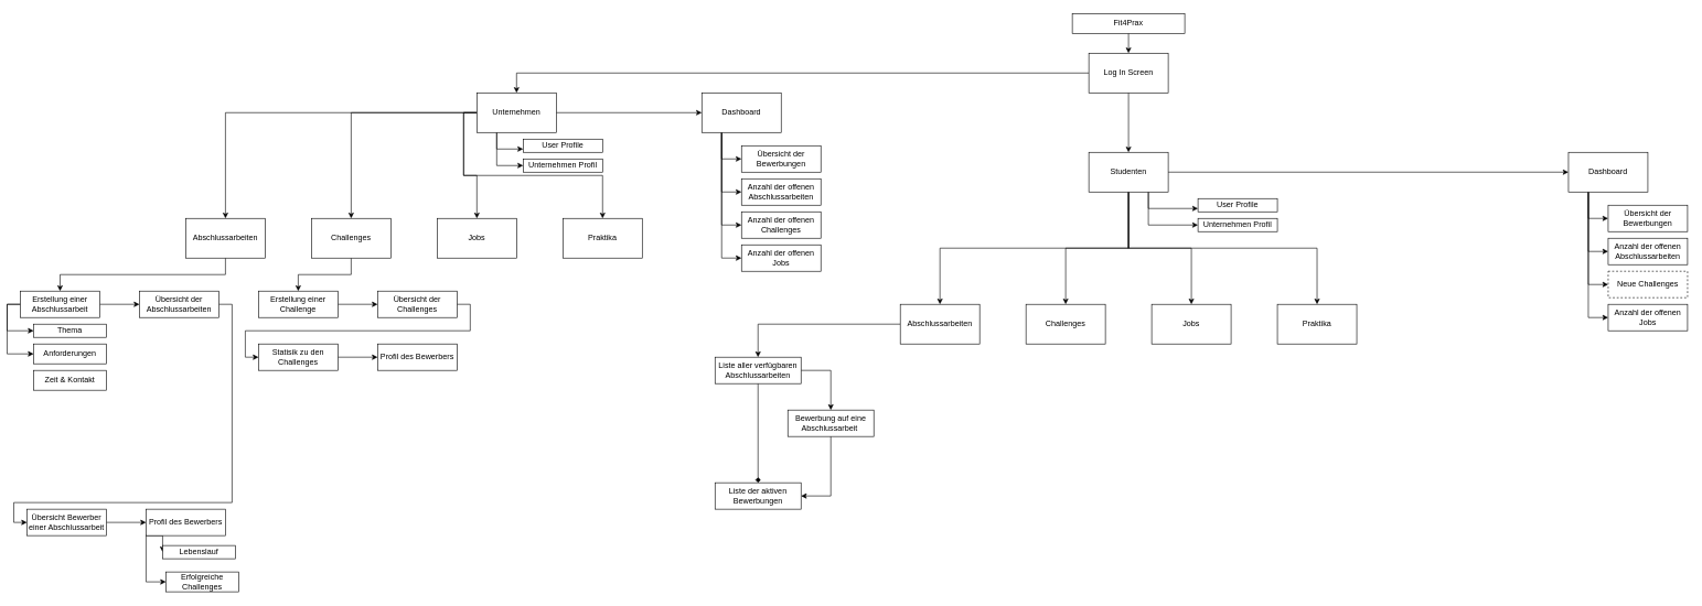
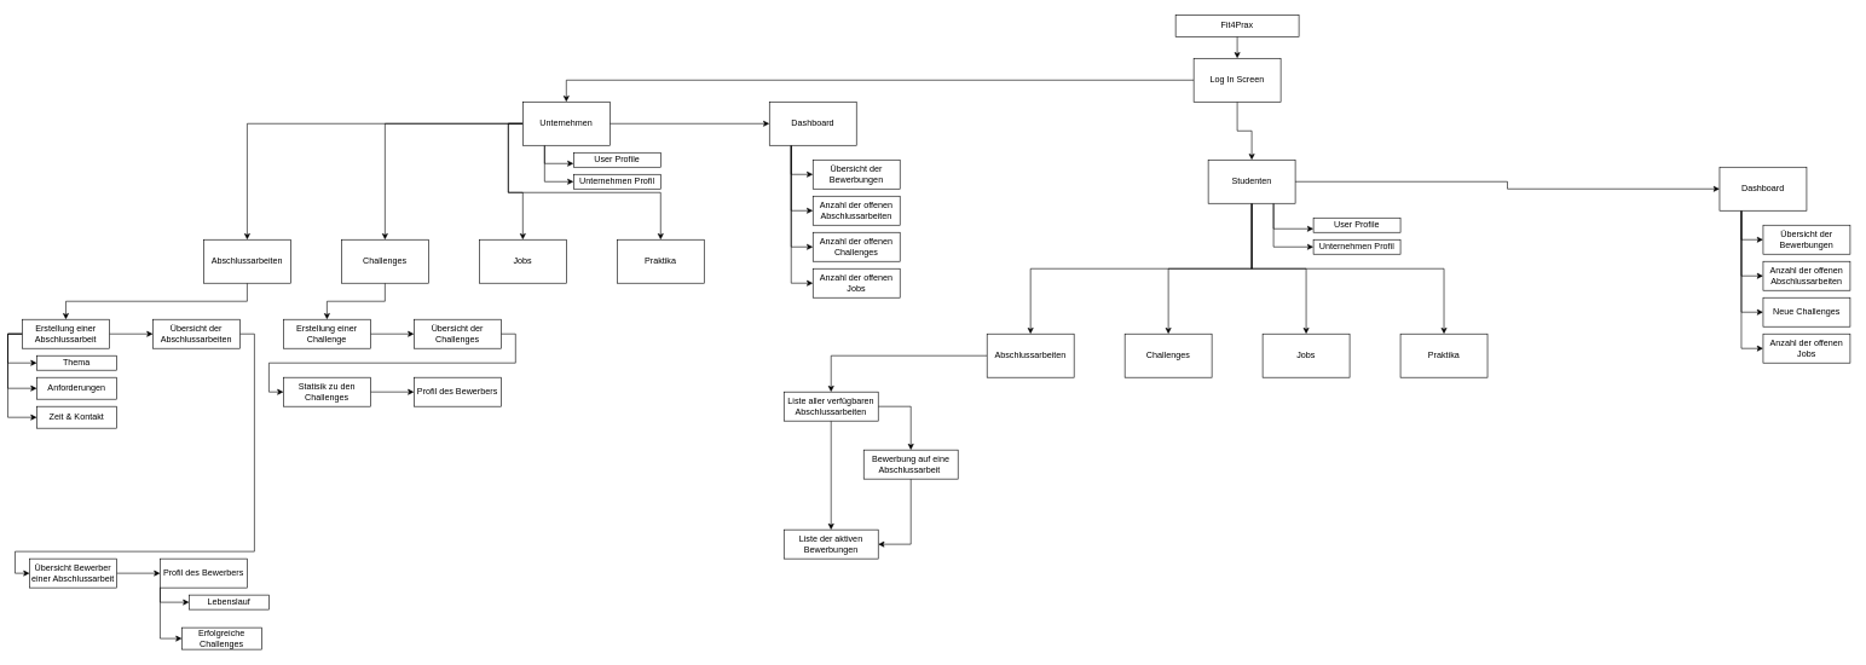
  <mxCell id="0" />
  <mxCell id="1" parent="0" />
  <mxCell id="2" style="edgeStyle=orthogonalEdgeStyle;rounded=0;orthogonalLoop=1;jettySize=auto;html=1;exitX=0.5;exitY=1;exitDx=0;exitDy=0;entryX=0.5;entryY=0;entryDx=0;entryDy=0;" parent="1" source="3" target="6" edge="1"><mxGeometry relative="1" as="geometry" /></mxCell>
  <mxCell id="3" value="Fit4Prax" style="rounded=0;whiteSpace=wrap;html=1;" parent="1" vertex="1"><mxGeometry x="1620" y="20" width="170" height="30" as="geometry" /></mxCell>
  <mxCell id="4" style="edgeStyle=orthogonalEdgeStyle;rounded=0;orthogonalLoop=1;jettySize=auto;html=1;entryX=0.5;entryY=0;entryDx=0;entryDy=0;" parent="1" source="6" target="14" edge="1"><mxGeometry relative="1" as="geometry"><mxPoint x="1540" y="110" as="targetPoint" /></mxGeometry></mxCell>
  <mxCell id="5" style="edgeStyle=orthogonalEdgeStyle;rounded=0;orthogonalLoop=1;jettySize=auto;html=1;exitX=0.5;exitY=1;exitDx=0;exitDy=0;entryX=0.5;entryY=0;entryDx=0;entryDy=0;" parent="1" source="6" target="22" edge="1"><mxGeometry relative="1" as="geometry" /></mxCell>
  <mxCell id="6" value="Log In Screen" style="rounded=0;whiteSpace=wrap;html=1;" parent="1" vertex="1"><mxGeometry x="1645" y="80" width="120" height="60" as="geometry" /></mxCell>
  <mxCell id="7" style="edgeStyle=orthogonalEdgeStyle;rounded=0;orthogonalLoop=1;jettySize=auto;html=1;exitX=0.25;exitY=1;exitDx=0;exitDy=0;entryX=0;entryY=0.75;entryDx=0;entryDy=0;" parent="1" source="14" target="23" edge="1"><mxGeometry relative="1" as="geometry" /></mxCell>
  <mxCell id="8" style="edgeStyle=orthogonalEdgeStyle;rounded=0;orthogonalLoop=1;jettySize=auto;html=1;exitX=0.25;exitY=1;exitDx=0;exitDy=0;entryX=0;entryY=0.5;entryDx=0;entryDy=0;" parent="1" source="14" target="24" edge="1"><mxGeometry relative="1" as="geometry"><mxPoint x="729.966" y="260" as="targetPoint" /></mxGeometry></mxCell>
  <mxCell id="9" style="edgeStyle=orthogonalEdgeStyle;rounded=0;orthogonalLoop=1;jettySize=auto;html=1;exitX=0;exitY=0.5;exitDx=0;exitDy=0;entryX=0.5;entryY=0;entryDx=0;entryDy=0;" parent="1" source="14" target="26" edge="1"><mxGeometry relative="1" as="geometry" /></mxCell>
  <mxCell id="10" style="edgeStyle=orthogonalEdgeStyle;rounded=0;orthogonalLoop=1;jettySize=auto;html=1;exitX=0;exitY=0.5;exitDx=0;exitDy=0;" parent="1" source="14" target="28" edge="1"><mxGeometry relative="1" as="geometry" /></mxCell>
  <mxCell id="11" style="edgeStyle=orthogonalEdgeStyle;rounded=0;orthogonalLoop=1;jettySize=auto;html=1;exitX=0;exitY=0.5;exitDx=0;exitDy=0;" parent="1" source="14" target="29" edge="1"><mxGeometry relative="1" as="geometry" /></mxCell>
  <mxCell id="12" style="edgeStyle=orthogonalEdgeStyle;rounded=0;orthogonalLoop=1;jettySize=auto;html=1;exitX=1;exitY=0.5;exitDx=0;exitDy=0;entryX=0;entryY=0.5;entryDx=0;entryDy=0;" parent="1" source="14" target="34" edge="1"><mxGeometry relative="1" as="geometry" /></mxCell>
  <mxCell id="13" style="edgeStyle=orthogonalEdgeStyle;rounded=0;orthogonalLoop=1;jettySize=auto;html=1;exitX=0;exitY=0.5;exitDx=0;exitDy=0;entryX=0.5;entryY=0;entryDx=0;entryDy=0;" parent="1" source="14" target="39" edge="1"><mxGeometry relative="1" as="geometry" /></mxCell>
  <mxCell id="14" value="Unternehmen" style="rounded=0;whiteSpace=wrap;html=1;" parent="1" vertex="1"><mxGeometry x="720" y="140" width="120" height="60" as="geometry" /></mxCell>
  <mxCell id="15" style="edgeStyle=orthogonalEdgeStyle;rounded=0;orthogonalLoop=1;jettySize=auto;html=1;exitX=1;exitY=0.5;exitDx=0;exitDy=0;entryX=0;entryY=0.5;entryDx=0;entryDy=0;" parent="1" source="22" target="68" edge="1"><mxGeometry relative="1" as="geometry"><mxPoint x="1810" y="260" as="targetPoint" /></mxGeometry></mxCell>
  <mxCell id="16" style="edgeStyle=orthogonalEdgeStyle;rounded=0;orthogonalLoop=1;jettySize=auto;html=1;exitX=0.75;exitY=1;exitDx=0;exitDy=0;entryX=0;entryY=0.75;entryDx=0;entryDy=0;" edge="1" parent="1" source="22" target="73"><mxGeometry relative="1" as="geometry" /></mxCell>
  <mxCell id="17" style="edgeStyle=orthogonalEdgeStyle;rounded=0;orthogonalLoop=1;jettySize=auto;html=1;exitX=0.75;exitY=1;exitDx=0;exitDy=0;entryX=0;entryY=0.5;entryDx=0;entryDy=0;" edge="1" parent="1" source="22" target="74"><mxGeometry relative="1" as="geometry" /></mxCell>
  <mxCell id="18" style="edgeStyle=orthogonalEdgeStyle;rounded=0;orthogonalLoop=1;jettySize=auto;html=1;exitX=0.5;exitY=1;exitDx=0;exitDy=0;entryX=0.5;entryY=0;entryDx=0;entryDy=0;" edge="1" parent="1" source="22" target="76"><mxGeometry relative="1" as="geometry" /></mxCell>
  <mxCell id="19" style="edgeStyle=orthogonalEdgeStyle;rounded=0;orthogonalLoop=1;jettySize=auto;html=1;exitX=0.5;exitY=1;exitDx=0;exitDy=0;entryX=0.5;entryY=0;entryDx=0;entryDy=0;" edge="1" parent="1" source="22" target="77"><mxGeometry relative="1" as="geometry" /></mxCell>
  <mxCell id="20" style="edgeStyle=orthogonalEdgeStyle;rounded=0;orthogonalLoop=1;jettySize=auto;html=1;exitX=0.5;exitY=1;exitDx=0;exitDy=0;entryX=0.5;entryY=0;entryDx=0;entryDy=0;" edge="1" parent="1" source="22" target="79"><mxGeometry relative="1" as="geometry" /></mxCell>
  <mxCell id="21" style="edgeStyle=orthogonalEdgeStyle;rounded=0;orthogonalLoop=1;jettySize=auto;html=1;exitX=0.5;exitY=1;exitDx=0;exitDy=0;" edge="1" parent="1" source="22" target="78"><mxGeometry relative="1" as="geometry" /></mxCell>
- <mxCell id="22" value="Studenten" style="rounded=0;whiteSpace=wrap;html=1;" parent="1" vertex="1"><mxGeometry x="1645" y="230" width="120" height="60" as="geometry" /></mxCell>
+ <mxCell id="22" value="Studenten" style="rounded=0;whiteSpace=wrap;html=1;" parent="1" vertex="1"><mxGeometry x="1665" y="220" width="120" height="60" as="geometry" /></mxCell>
  <mxCell id="23" value="User Profile" style="rounded=0;whiteSpace=wrap;html=1;" parent="1" vertex="1"><mxGeometry x="790" y="210" width="120" height="20" as="geometry" /></mxCell>
  <mxCell id="24" value="Unternehmen Profil" style="rounded=0;whiteSpace=wrap;html=1;" parent="1" vertex="1"><mxGeometry x="790" y="240" width="120" height="20" as="geometry" /></mxCell>
  <mxCell id="25" style="edgeStyle=orthogonalEdgeStyle;rounded=0;orthogonalLoop=1;jettySize=auto;html=1;exitX=0.5;exitY=1;exitDx=0;exitDy=0;" parent="1" source="26" target="46" edge="1"><mxGeometry relative="1" as="geometry" /></mxCell>
  <mxCell id="26" value="Abschlussarbeiten" style="rounded=0;whiteSpace=wrap;html=1;" parent="1" vertex="1"><mxGeometry x="280" y="330" width="120" height="60" as="geometry" /></mxCell>
  <mxCell id="27" style="edgeStyle=orthogonalEdgeStyle;rounded=0;orthogonalLoop=1;jettySize=auto;html=1;exitX=0.5;exitY=1;exitDx=0;exitDy=0;entryX=0.5;entryY=0;entryDx=0;entryDy=0;" parent="1" source="28" target="55" edge="1"><mxGeometry relative="1" as="geometry" /></mxCell>
  <mxCell id="28" value="Challenges" style="rounded=0;whiteSpace=wrap;html=1;" parent="1" vertex="1"><mxGeometry x="470" y="330" width="120" height="60" as="geometry" /></mxCell>
  <mxCell id="29" value="Praktika" style="rounded=0;whiteSpace=wrap;html=1;" parent="1" vertex="1"><mxGeometry x="850" y="330" width="120" height="60" as="geometry" /></mxCell>
  <mxCell id="30" style="edgeStyle=orthogonalEdgeStyle;rounded=0;orthogonalLoop=1;jettySize=auto;html=1;exitX=0.25;exitY=1;exitDx=0;exitDy=0;entryX=0;entryY=0.5;entryDx=0;entryDy=0;" parent="1" source="34" target="35" edge="1"><mxGeometry relative="1" as="geometry" /></mxCell>
  <mxCell id="31" style="edgeStyle=orthogonalEdgeStyle;rounded=0;orthogonalLoop=1;jettySize=auto;html=1;exitX=0.25;exitY=1;exitDx=0;exitDy=0;entryX=0;entryY=0.5;entryDx=0;entryDy=0;" parent="1" source="34" target="36" edge="1"><mxGeometry relative="1" as="geometry" /></mxCell>
  <mxCell id="32" style="edgeStyle=orthogonalEdgeStyle;rounded=0;orthogonalLoop=1;jettySize=auto;html=1;exitX=0.25;exitY=1;exitDx=0;exitDy=0;entryX=0;entryY=0.5;entryDx=0;entryDy=0;" parent="1" source="34" target="37" edge="1"><mxGeometry relative="1" as="geometry" /></mxCell>
  <mxCell id="33" style="edgeStyle=orthogonalEdgeStyle;rounded=0;orthogonalLoop=1;jettySize=auto;html=1;exitX=0.25;exitY=1;exitDx=0;exitDy=0;entryX=0;entryY=0.5;entryDx=0;entryDy=0;" parent="1" source="34" target="38" edge="1"><mxGeometry relative="1" as="geometry" /></mxCell>
  <mxCell id="34" value="Dashboard" style="rounded=0;whiteSpace=wrap;html=1;" parent="1" vertex="1"><mxGeometry x="1060" y="140" width="120" height="60" as="geometry" /></mxCell>
  <mxCell id="35" value="Übersicht der Bewerbungen" style="rounded=0;whiteSpace=wrap;html=1;" parent="1" vertex="1"><mxGeometry x="1120" y="220" width="120" height="40" as="geometry" /></mxCell>
  <mxCell id="36" value="Anzahl der offenen Abschlussarbeiten" style="rounded=0;whiteSpace=wrap;html=1;" parent="1" vertex="1"><mxGeometry x="1120" y="270" width="120" height="40" as="geometry" /></mxCell>
  <mxCell id="37" value="Anzahl der offenen Challenges" style="rounded=0;whiteSpace=wrap;html=1;" parent="1" vertex="1"><mxGeometry x="1120" y="320" width="120" height="40" as="geometry" /></mxCell>
  <mxCell id="38" value="Anzahl der offenen Jobs" style="rounded=0;whiteSpace=wrap;html=1;" parent="1" vertex="1"><mxGeometry x="1120" y="370" width="120" height="40" as="geometry" /></mxCell>
  <mxCell id="39" value="Jobs" style="rounded=0;whiteSpace=wrap;html=1;" parent="1" vertex="1"><mxGeometry x="660" y="330" width="120" height="60" as="geometry" /></mxCell>
  <mxCell id="40" style="edgeStyle=orthogonalEdgeStyle;rounded=0;orthogonalLoop=1;jettySize=auto;html=1;exitX=1;exitY=0.5;exitDx=0;exitDy=0;entryX=0;entryY=0.5;entryDx=0;entryDy=0;" parent="1" source="41" target="48" edge="1"><mxGeometry relative="1" as="geometry"><Array as="points"><mxPoint x="350" y="460" /><mxPoint x="350" y="760" /><mxPoint x="20" y="760" /><mxPoint x="20" y="790" /></Array></mxGeometry></mxCell>
  <mxCell id="41" value="Übersicht der Abschlussarbeiten" style="rounded=0;whiteSpace=wrap;html=1;" parent="1" vertex="1"><mxGeometry x="210" y="440" width="120" height="40" as="geometry" /></mxCell>
  <mxCell id="42" style="edgeStyle=orthogonalEdgeStyle;rounded=0;orthogonalLoop=1;jettySize=auto;html=1;exitX=1;exitY=0.5;exitDx=0;exitDy=0;entryX=0;entryY=0.5;entryDx=0;entryDy=0;" parent="1" source="46" target="41" edge="1"><mxGeometry relative="1" as="geometry" /></mxCell>
  <mxCell id="43" style="edgeStyle=orthogonalEdgeStyle;rounded=0;orthogonalLoop=1;jettySize=auto;html=1;exitX=0;exitY=0.5;exitDx=0;exitDy=0;entryX=0;entryY=0.5;entryDx=0;entryDy=0;" parent="1" source="46" target="61" edge="1"><mxGeometry relative="1" as="geometry" /></mxCell>
  <mxCell id="44" style="edgeStyle=orthogonalEdgeStyle;rounded=0;orthogonalLoop=1;jettySize=auto;html=1;exitX=0;exitY=0.5;exitDx=0;exitDy=0;entryX=0;entryY=0.5;entryDx=0;entryDy=0;" parent="1" source="46" target="62" edge="1"><mxGeometry relative="1" as="geometry" /></mxCell>
+ <mxCell id="45" style="edgeStyle=orthogonalEdgeStyle;rounded=0;orthogonalLoop=1;jettySize=auto;html=1;exitX=0;exitY=0.5;exitDx=0;exitDy=0;entryX=0;entryY=0.5;entryDx=0;entryDy=0;" parent="1" source="46" target="63" edge="1"><mxGeometry relative="1" as="geometry" /></mxCell>
  <mxCell id="46" value="Erstellung einer Abschlussarbeit" style="rounded=0;whiteSpace=wrap;html=1;" parent="1" vertex="1"><mxGeometry x="30" y="440" width="120" height="40" as="geometry" /></mxCell>
  <mxCell id="47" style="edgeStyle=orthogonalEdgeStyle;rounded=0;orthogonalLoop=1;jettySize=auto;html=1;exitX=1;exitY=0.5;exitDx=0;exitDy=0;entryX=0;entryY=0.5;entryDx=0;entryDy=0;" parent="1" source="48" target="51" edge="1"><mxGeometry relative="1" as="geometry" /></mxCell>
  <mxCell id="48" value="Übersicht Bewerber einer Abschlussarbeit" style="rounded=0;whiteSpace=wrap;html=1;" parent="1" vertex="1"><mxGeometry x="40" y="770" width="120" height="40" as="geometry" /></mxCell>
  <mxCell id="49" style="edgeStyle=orthogonalEdgeStyle;rounded=0;orthogonalLoop=1;jettySize=auto;html=1;exitX=0;exitY=1;exitDx=0;exitDy=0;entryX=0;entryY=0.5;entryDx=0;entryDy=0;" parent="1" source="51" target="59" edge="1"><mxGeometry relative="1" as="geometry" /></mxCell>
  <mxCell id="50" style="edgeStyle=orthogonalEdgeStyle;rounded=0;orthogonalLoop=1;jettySize=auto;html=1;exitX=0;exitY=1;exitDx=0;exitDy=0;entryX=0;entryY=0.5;entryDx=0;entryDy=0;" parent="1" source="51" target="60" edge="1"><mxGeometry relative="1" as="geometry" /></mxCell>
  <mxCell id="51" value="Profil des Bewerbers" style="rounded=0;whiteSpace=wrap;html=1;" parent="1" vertex="1"><mxGeometry x="220" y="770" width="120" height="40" as="geometry" /></mxCell>
  <mxCell id="52" style="edgeStyle=orthogonalEdgeStyle;rounded=0;orthogonalLoop=1;jettySize=auto;html=1;exitX=1;exitY=0.5;exitDx=0;exitDy=0;entryX=0;entryY=0.5;entryDx=0;entryDy=0;" parent="1" source="53" target="57" edge="1"><mxGeometry relative="1" as="geometry" /></mxCell>
  <mxCell id="53" value="Übersicht der Challenges" style="rounded=0;whiteSpace=wrap;html=1;" parent="1" vertex="1"><mxGeometry x="570" y="440" width="120" height="40" as="geometry" /></mxCell>
  <mxCell id="54" style="edgeStyle=orthogonalEdgeStyle;rounded=0;orthogonalLoop=1;jettySize=auto;html=1;exitX=1;exitY=0.5;exitDx=0;exitDy=0;entryX=0;entryY=0.5;entryDx=0;entryDy=0;" parent="1" source="55" target="53" edge="1"><mxGeometry relative="1" as="geometry" /></mxCell>
  <mxCell id="55" value="Erstellung einer Challenge" style="rounded=0;whiteSpace=wrap;html=1;" parent="1" vertex="1"><mxGeometry x="390" y="440" width="120" height="40" as="geometry" /></mxCell>
  <mxCell id="56" style="edgeStyle=orthogonalEdgeStyle;rounded=0;orthogonalLoop=1;jettySize=auto;html=1;exitX=1;exitY=0.5;exitDx=0;exitDy=0;entryX=0;entryY=0.5;entryDx=0;entryDy=0;" parent="1" source="57" target="58" edge="1"><mxGeometry relative="1" as="geometry" /></mxCell>
  <mxCell id="57" value="Statisik zu den Challenges" style="rounded=0;whiteSpace=wrap;html=1;" parent="1" vertex="1"><mxGeometry x="390" y="520" width="120" height="40" as="geometry" /></mxCell>
  <mxCell id="58" value="Profil des Bewerbers" style="rounded=0;whiteSpace=wrap;html=1;" parent="1" vertex="1"><mxGeometry x="570" y="520" width="120" height="40" as="geometry" /></mxCell>
- <mxCell id="59" value="Lebenslauf" style="rounded=0;whiteSpace=wrap;html=1;" parent="1" vertex="1"><mxGeometry x="245" y="825" width="110" height="20" as="geometry" /></mxCell>
+ <mxCell id="59" value="Lebenslauf" style="rounded=0;whiteSpace=wrap;html=1;" parent="1" vertex="1"><mxGeometry x="260" y="820" width="110" height="20" as="geometry" /></mxCell>
  <mxCell id="60" value="Erfolgreiche Challenges" style="rounded=0;whiteSpace=wrap;html=1;" parent="1" vertex="1"><mxGeometry x="250" y="865" width="110" height="30" as="geometry" /></mxCell>
  <mxCell id="61" value="Thema" style="rounded=0;whiteSpace=wrap;html=1;" parent="1" vertex="1"><mxGeometry x="50" y="490" width="110" height="20" as="geometry" /></mxCell>
  <mxCell id="62" value="Anforderungen" style="rounded=0;whiteSpace=wrap;html=1;" parent="1" vertex="1"><mxGeometry x="50" y="520" width="110" height="30" as="geometry" /></mxCell>
  <mxCell id="63" value="Zeit &amp;amp; Kontakt" style="rounded=0;whiteSpace=wrap;html=1;" parent="1" vertex="1"><mxGeometry x="50" y="560" width="110" height="30" as="geometry" /></mxCell>
  <mxCell id="64" style="edgeStyle=orthogonalEdgeStyle;rounded=0;orthogonalLoop=1;jettySize=auto;html=1;exitX=0.25;exitY=1;exitDx=0;exitDy=0;entryX=0;entryY=0.5;entryDx=0;entryDy=0;" parent="1" source="68" target="69" edge="1"><mxGeometry relative="1" as="geometry" /></mxCell>
  <mxCell id="65" style="edgeStyle=orthogonalEdgeStyle;rounded=0;orthogonalLoop=1;jettySize=auto;html=1;exitX=0.25;exitY=1;exitDx=0;exitDy=0;entryX=0;entryY=0.5;entryDx=0;entryDy=0;" parent="1" source="68" target="70" edge="1"><mxGeometry relative="1" as="geometry" /></mxCell>
  <mxCell id="66" style="edgeStyle=orthogonalEdgeStyle;rounded=0;orthogonalLoop=1;jettySize=auto;html=1;exitX=0.25;exitY=1;exitDx=0;exitDy=0;entryX=0;entryY=0.5;entryDx=0;entryDy=0;" parent="1" source="68" target="71" edge="1"><mxGeometry relative="1" as="geometry" /></mxCell>
  <mxCell id="67" style="edgeStyle=orthogonalEdgeStyle;rounded=0;orthogonalLoop=1;jettySize=auto;html=1;exitX=0.25;exitY=1;exitDx=0;exitDy=0;entryX=0;entryY=0.5;entryDx=0;entryDy=0;" parent="1" source="68" target="72" edge="1"><mxGeometry relative="1" as="geometry" /></mxCell>
  <mxCell id="68" value="Dashboard" style="rounded=0;whiteSpace=wrap;html=1;" parent="1" vertex="1"><mxGeometry x="2370" y="230" width="120" height="60" as="geometry" /></mxCell>
  <mxCell id="69" value="Übersicht der Bewerbungen" style="rounded=0;whiteSpace=wrap;html=1;" parent="1" vertex="1"><mxGeometry x="2430" y="310" width="120" height="40" as="geometry" /></mxCell>
  <mxCell id="70" value="Anzahl der offenen Abschlussarbeiten" style="rounded=0;whiteSpace=wrap;html=1;" parent="1" vertex="1"><mxGeometry x="2430" y="360" width="120" height="40" as="geometry" /></mxCell>
- <mxCell id="71" value="Neue Challenges" style="rounded=0;whiteSpace=wrap;html=1;dashed=1;" parent="1" vertex="1"><mxGeometry x="2430" y="410" width="120" height="40" as="geometry" /></mxCell>
+ <mxCell id="71" value="Neue Challenges" style="rounded=0;whiteSpace=wrap;html=1;" parent="1" vertex="1"><mxGeometry x="2430" y="410" width="120" height="40" as="geometry" /></mxCell>
  <mxCell id="72" value="Anzahl der offenen Jobs" style="rounded=0;whiteSpace=wrap;html=1;" parent="1" vertex="1"><mxGeometry x="2430" y="460" width="120" height="40" as="geometry" /></mxCell>
  <mxCell id="73" value="User Profile" style="rounded=0;whiteSpace=wrap;html=1;" vertex="1" parent="1"><mxGeometry x="1810" y="300" width="120" height="20" as="geometry" /></mxCell>
  <mxCell id="74" value="Unternehmen Profil" style="rounded=0;whiteSpace=wrap;html=1;" vertex="1" parent="1"><mxGeometry x="1810" y="330" width="120" height="20" as="geometry" /></mxCell>
  <mxCell id="75" style="edgeStyle=orthogonalEdgeStyle;rounded=0;orthogonalLoop=1;jettySize=auto;html=1;exitX=0;exitY=0.5;exitDx=0;exitDy=0;entryX=0.5;entryY=0;entryDx=0;entryDy=0;" edge="1" parent="1" source="76" target="82"><mxGeometry relative="1" as="geometry" /></mxCell>
  <mxCell id="76" value="Abschlussarbeiten" style="rounded=0;whiteSpace=wrap;html=1;" vertex="1" parent="1"><mxGeometry x="1360" y="460" width="120" height="60" as="geometry" /></mxCell>
  <mxCell id="77" value="Challenges" style="rounded=0;whiteSpace=wrap;html=1;" vertex="1" parent="1"><mxGeometry x="1550" y="460" width="120" height="60" as="geometry" /></mxCell>
  <mxCell id="78" value="Praktika" style="rounded=0;whiteSpace=wrap;html=1;" vertex="1" parent="1"><mxGeometry x="1930" y="460" width="120" height="60" as="geometry" /></mxCell>
  <mxCell id="79" value="Jobs" style="rounded=0;whiteSpace=wrap;html=1;" vertex="1" parent="1"><mxGeometry x="1740" y="460" width="120" height="60" as="geometry" /></mxCell>
- <mxCell id="80" style="edgeStyle=orthogonalEdgeStyle;rounded=0;orthogonalLoop=1;jettySize=auto;html=1;exitX=0.5;exitY=1;exitDx=0;exitDy=0;endArrow=diamond;" edge="1" parent="1" source="82" target="83"><mxGeometry relative="1" as="geometry" /></mxCell>
+ <mxCell id="80" style="edgeStyle=orthogonalEdgeStyle;rounded=0;orthogonalLoop=1;jettySize=auto;html=1;exitX=0.5;exitY=1;exitDx=0;exitDy=0;" edge="1" parent="1" source="82" target="83"><mxGeometry relative="1" as="geometry" /></mxCell>
  <mxCell id="81" style="edgeStyle=orthogonalEdgeStyle;rounded=0;orthogonalLoop=1;jettySize=auto;html=1;exitX=1;exitY=0.5;exitDx=0;exitDy=0;" edge="1" parent="1" source="82" target="85"><mxGeometry relative="1" as="geometry" /></mxCell>
  <mxCell id="82" value="Liste aller verfügbaren Abschlussarbeiten" style="rounded=0;whiteSpace=wrap;html=1;" vertex="1" parent="1"><mxGeometry x="1080" y="540" width="130" height="40" as="geometry" /></mxCell>
  <mxCell id="83" value="Liste der aktiven Bewerbungen" style="rounded=0;whiteSpace=wrap;html=1;" vertex="1" parent="1"><mxGeometry x="1080" y="730" width="130" height="40" as="geometry" /></mxCell>
  <mxCell id="84" style="edgeStyle=orthogonalEdgeStyle;rounded=0;orthogonalLoop=1;jettySize=auto;html=1;exitX=0.5;exitY=1;exitDx=0;exitDy=0;entryX=1;entryY=0.5;entryDx=0;entryDy=0;" edge="1" parent="1" source="85" target="83"><mxGeometry relative="1" as="geometry" /></mxCell>
  <mxCell id="85" value="Bewerbung auf eine Abschlussarbeit&amp;nbsp;" style="rounded=0;whiteSpace=wrap;html=1;" vertex="1" parent="1"><mxGeometry x="1190" y="620" width="130" height="40" as="geometry" /></mxCell>
